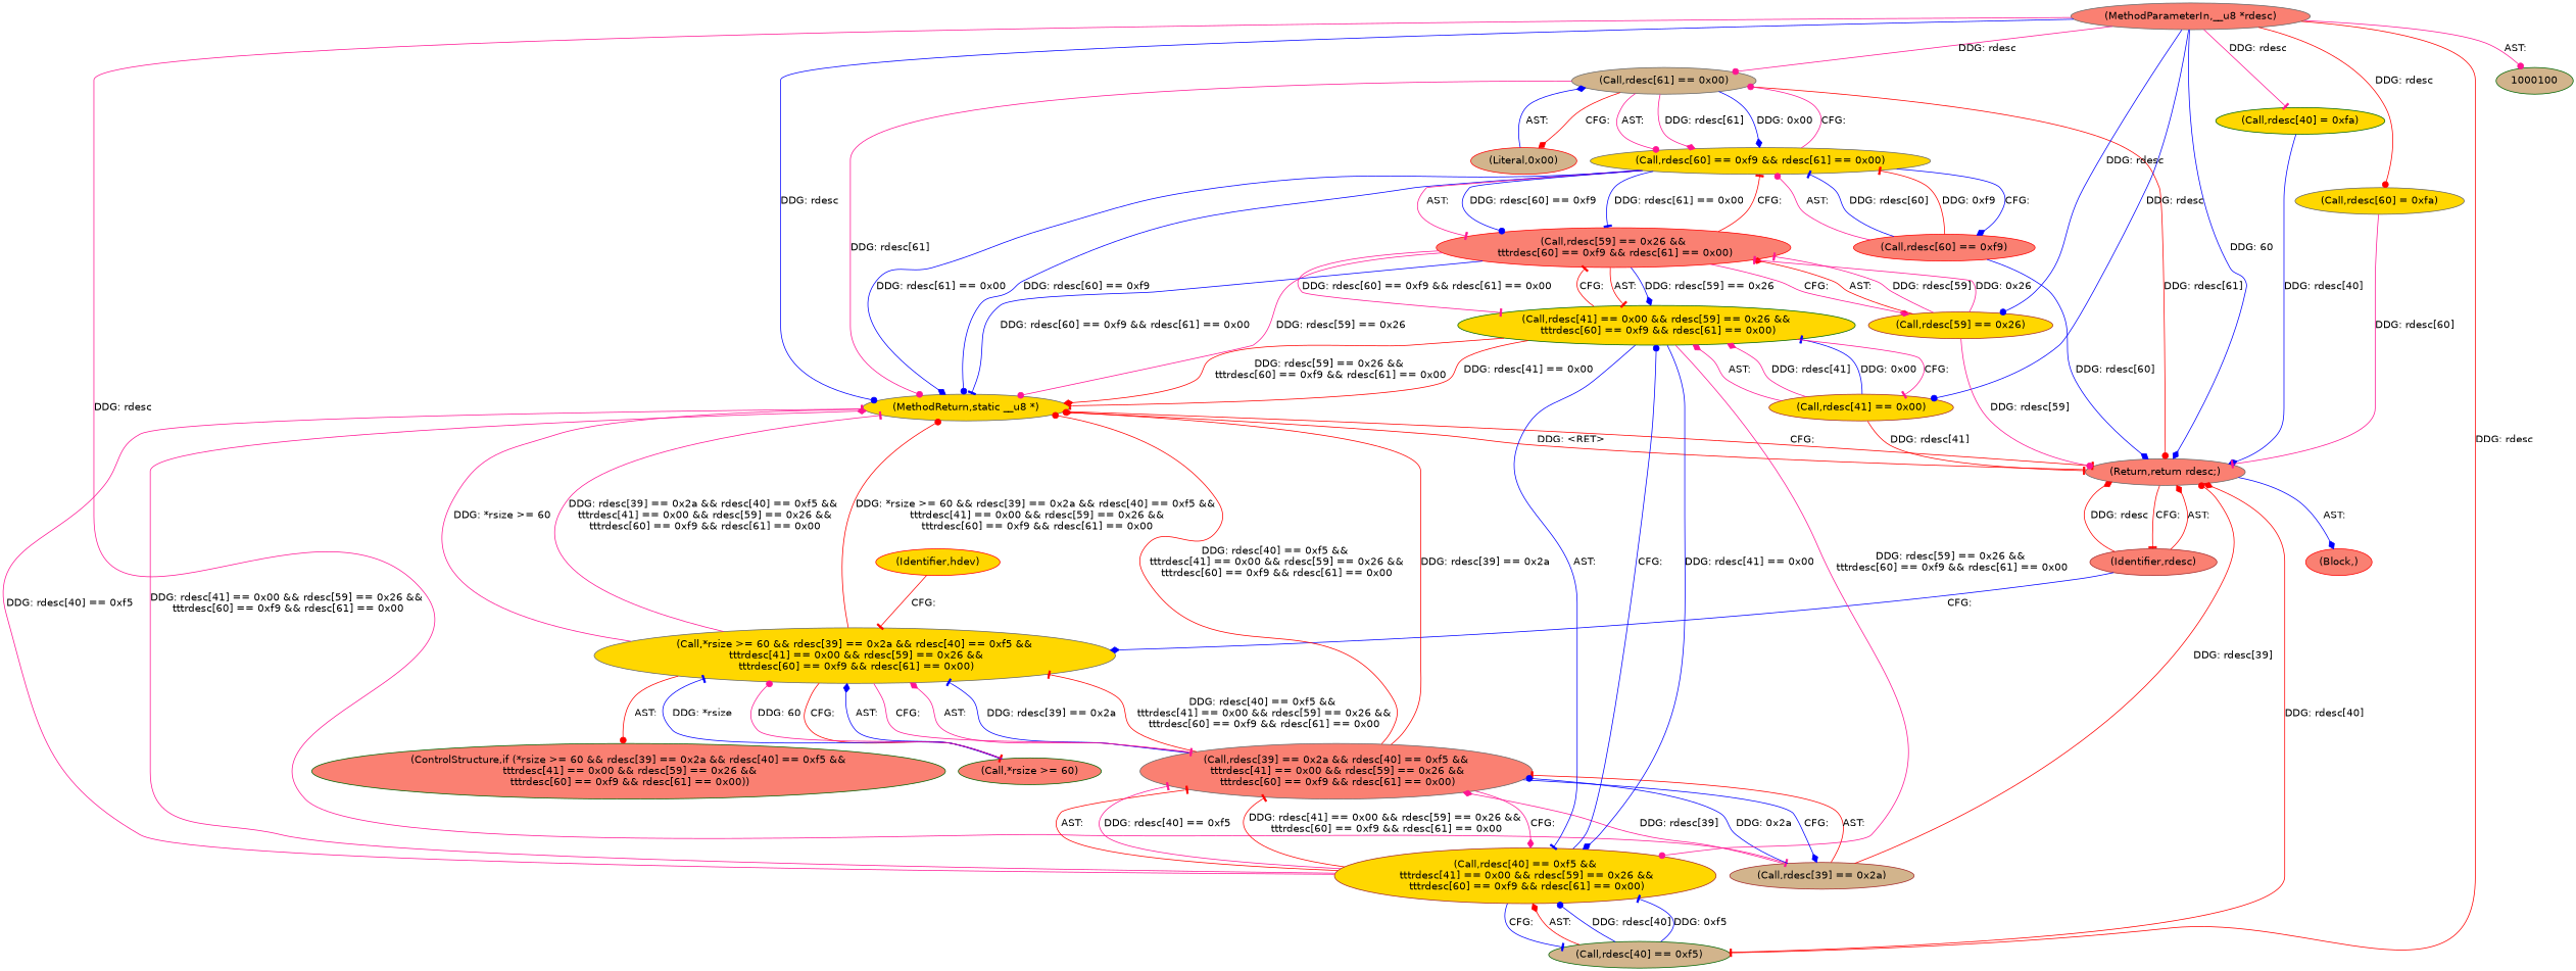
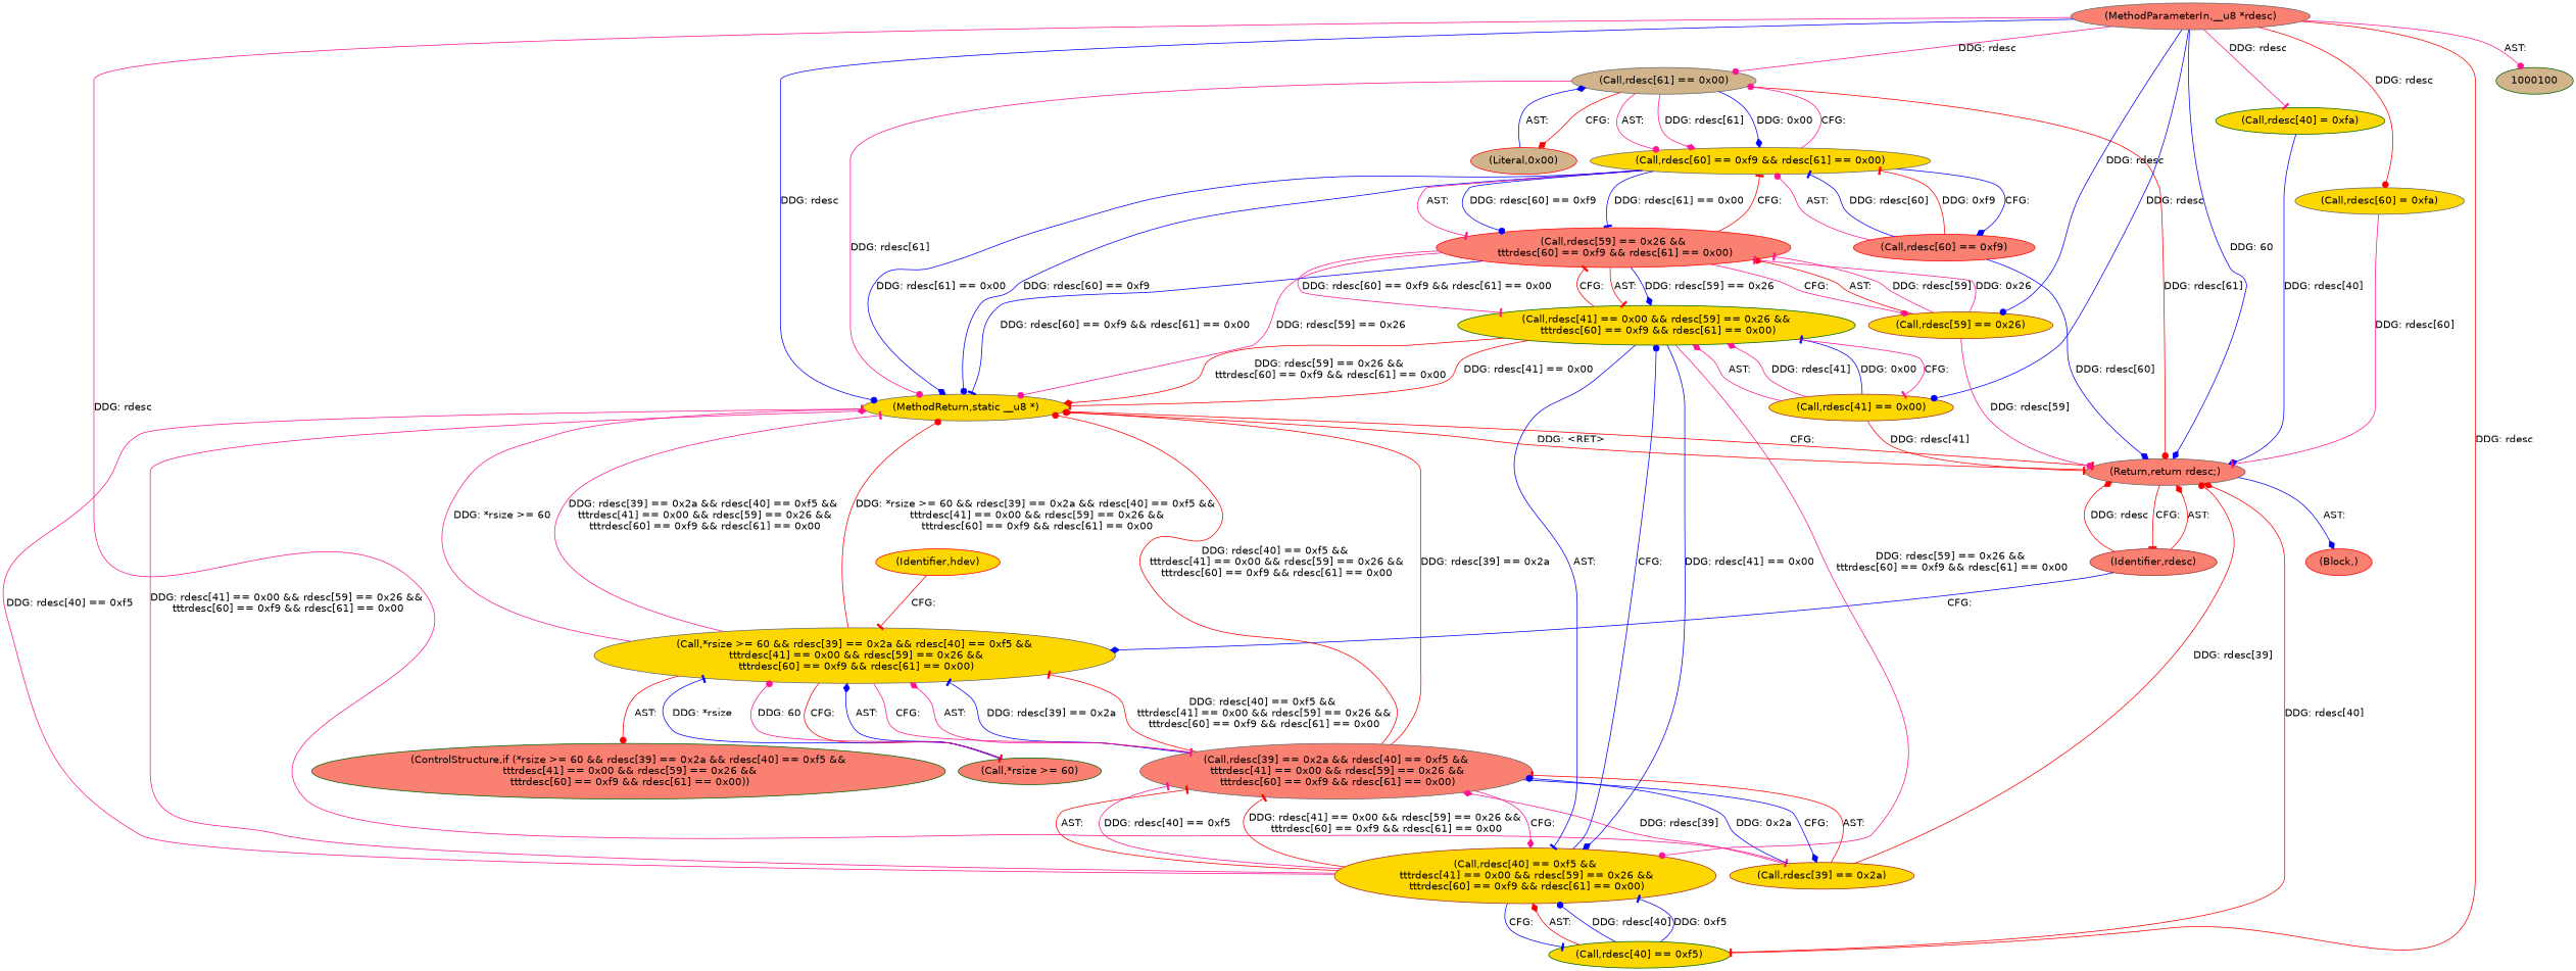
  digraph {
    fontname="DejaVu Sans"
    node [color=gray40 fillcolor=gold fontname="DejaVu Sans" style=filled]
    edge [arrowhead=tee color=deeppink fontname="DejaVu Sans"]
    n1 [fillcolor=tan label="(Call,rdesc[61] == 0x00)"]
    n2 [label="(Call,rdesc[60] == 0xf9 && rdesc[61] == 0x00)"]
    n3 [fillcolor=salmon label="(Return,return rdesc;)"]
    n4 [label="(MethodReturn,static __u8 *)"]
    n5 [color=red fillcolor=tan label="(Literal,0x00)"]
    n6 [color=red fillcolor=salmon label="(Call,rdesc[60] == 0xf9)"]
    n7 [color=red fillcolor=salmon label="(Call,rdesc[59] == 0x26 &&\n \t\t\trdesc[60] == 0xf9 && rdesc[61] == 0x00)"]
    n8 [color=brown fillcolor=salmon label="(Identifier,rdesc)"]
    n9 [color=red fillcolor=salmon label="(Block,)"]
    n10 [fillcolor=salmon label="(MethodParameterIn,__u8 *rdesc)"]
-   n11 [color=darkgreen fillcolor=tan label="(Call,rdesc[40] == 0xf5)"]
+   n11 [color=darkgreen label="(Call,rdesc[40] == 0xf5)"]
    n12 [color=brown label="(Call,rdesc[59] == 0x26)"]
    n13 [color=darkgreen label="(Call,rdesc[40] = 0xfa)"]
    n14 [label="(Call,rdesc[60] = 0xfa)"]
    n15 [color=brown label="(Call,rdesc[41] == 0x00)"]
-   n16 [color=brown fillcolor=tan label="(Call,rdesc[39] == 0x2a)"]
+   n16 [color=brown label="(Call,rdesc[39] == 0x2a)"]
    1000100 [color=darkgreen fillcolor=tan]
    n18 [color=brown label="(Call,rdesc[40] == 0xf5 &&\n \t\t\trdesc[41] == 0x00 && rdesc[59] == 0x26 &&\n \t\t\trdesc[60] == 0xf9 && rdesc[61] == 0x00)"]
    n19 [color=darkgreen label="(Call,rdesc[41] == 0x00 && rdesc[59] == 0x26 &&\n \t\t\trdesc[60] == 0xf9 && rdesc[61] == 0x00)"]
    n20 [fillcolor=salmon label="(Call,rdesc[39] == 0x2a && rdesc[40] == 0xf5 &&\n \t\t\trdesc[41] == 0x00 && rdesc[59] == 0x26 &&\n \t\t\trdesc[60] == 0xf9 && rdesc[61] == 0x00)"]
    n21 [label="(Call,*rsize >= 60 && rdesc[39] == 0x2a && rdesc[40] == 0xf5 &&\n \t\t\trdesc[41] == 0x00 && rdesc[59] == 0x26 &&\n \t\t\trdesc[60] == 0xf9 && rdesc[61] == 0x00)"]
    n22 [color=darkgreen fillcolor=salmon label="(ControlStructure,if (*rsize >= 60 && rdesc[39] == 0x2a && rdesc[40] == 0xf5 &&\n \t\t\trdesc[41] == 0x00 && rdesc[59] == 0x26 &&\n \t\t\trdesc[60] == 0xf9 && rdesc[61] == 0x00))"]
    n23 [color=darkgreen fillcolor=salmon label="(Call,*rsize >= 60)"]
    n24 [color=red label="(Identifier,hdev)"]
    n1 -> n2 [arrowhead=dot label="AST: "]
    n1 -> n2 [arrowhead=diamond label="DDG: rdesc[61]"]
    n1 -> n2 [arrowhead=diamond color=blue label="DDG: 0x00"]
    n1 -> n3 [arrowhead=dot color=red label="DDG: rdesc[61]"]
    n1 -> n4 [arrowhead=dot label="DDG: rdesc[61]"]
    n1 -> n5 [arrowhead=diamond color=red label="CFG: "]
    n2 -> n1 [arrowhead=dot label="CFG: "]
    n2 -> n4 [arrowhead=dot color=blue label="DDG: rdesc[60] == 0xf9"]
    n2 -> n4 [arrowhead=diamond color=blue label="DDG: rdesc[61] == 0x00"]
    n2 -> n6 [arrowhead=diamond color=blue label="CFG: "]
    n2 -> n7 [label="AST: "]
    n2 -> n7 [arrowhead=dot color=blue label="DDG: rdesc[60] == 0xf9"]
    n2 -> n7 [color=blue label="DDG: rdesc[61] == 0x00"]
    n3 -> n4 [arrowhead=diamond color=red label="DDG: <RET>"]
    n3 -> n8 [color=red label="CFG: "]
    n3 -> n9 [arrowhead=diamond color=blue label="AST: "]
    n4 -> n3 [color=red label="CFG: "]
    n5 -> n1 [arrowhead=diamond color=blue label="AST: "]
    n6 -> n2 [arrowhead=dot label="AST: "]
    n6 -> n2 [color=blue label="DDG: rdesc[60]"]
    n6 -> n2 [color=red label="DDG: 0xf9"]
    n6 -> n3 [arrowhead=diamond color=blue label="DDG: rdesc[60]"]
    n7 -> n2 [color=red label="CFG: "]
    n7 -> n4 [arrowhead=dot label="DDG: rdesc[59] == 0x26"]
    n7 -> n4 [color=blue label="DDG: rdesc[60] == 0xf9 && rdesc[61] == 0x00"]
    n7 -> n12 [arrowhead=diamond label="CFG: "]
    n7 -> n19 [color=red label="AST: "]
    n7 -> n19 [arrowhead=diamond color=blue label="DDG: rdesc[59] == 0x26"]
    n7 -> n19 [label="DDG: rdesc[60] == 0xf9 && rdesc[61] == 0x00"]
    n8 -> n3 [arrowhead=diamond color=red label="AST: "]
    n8 -> n3 [arrowhead=diamond color=red label="DDG: rdesc"]
    n8 -> n21 [arrowhead=diamond color=blue label="CFG: "]
    n10 -> n1 [arrowhead=dot label="DDG: rdesc"]
    n10 -> n3 [arrowhead=diamond color=blue label="DDG: 60"]
    n10 -> n4 [arrowhead=dot color=blue label="DDG: rdesc"]
    n10 -> n11 [color=red label="DDG: rdesc"]
    n10 -> n12 [arrowhead=dot color=blue label="DDG: rdesc"]
    n10 -> n13 [label="DDG: rdesc"]
    n10 -> n14 [arrowhead=dot color=red label="DDG: rdesc"]
    n10 -> n15 [arrowhead=dot color=blue label="DDG: rdesc"]
    n10 -> n16 [label="DDG: rdesc"]
    n10 -> 1000100 [arrowhead=dot label="AST: "]
    n11 -> n3 [arrowhead=diamond color=red label="DDG: rdesc[40]"]
    n11 -> n18 [arrowhead=diamond color=red label="AST: "]
    n11 -> n18 [arrowhead=dot color=blue label="DDG: rdesc[40]"]
    n11 -> n18 [color=blue label="DDG: 0xf5"]
    n12 -> n3 [arrowhead=dot label="DDG: rdesc[59]"]
    n12 -> n7 [arrowhead=diamond color=red label="AST: "]
    n12 -> n7 [label="DDG: rdesc[59]"]
    n12 -> n7 [label="DDG: 0x26"]
    n13 -> n3 [arrowhead=diamond color=blue label="DDG: rdesc[40]"]
    n14 -> n3 [label="DDG: rdesc[60]"]
    n15 -> n3 [color=red label="DDG: rdesc[41]"]
    n15 -> n19 [arrowhead=diamond label="AST: "]
    n15 -> n19 [arrowhead=diamond label="DDG: rdesc[41]"]
    n15 -> n19 [color=blue label="DDG: 0x00"]
    n16 -> n3 [arrowhead=dot color=red label="DDG: rdesc[39]"]
    n16 -> n20 [color=red label="AST: "]
    n16 -> n20 [arrowhead=diamond label="DDG: rdesc[39]"]
    n16 -> n20 [arrowhead=dot color=blue label="DDG: 0x2a"]
    n18 -> n4 [label="DDG: rdesc[40] == 0xf5"]
    n18 -> n4 [arrowhead=diamond label="DDG: rdesc[41] == 0x00 && rdesc[59] == 0x26 &&\n \t\t\trdesc[60] == 0xf9 && rdesc[61] == 0x00"]
    n18 -> n11 [color=blue label="CFG: "]
    n18 -> n19 [arrowhead=dot color=blue label="CFG: "]
    n18 -> n20 [color=red label="AST: "]
    n18 -> n20 [label="DDG: rdesc[40] == 0xf5"]
    n18 -> n20 [color=red label="DDG: rdesc[41] == 0x00 && rdesc[59] == 0x26 &&\n \t\t\trdesc[60] == 0xf9 && rdesc[61] == 0x00"]
    n19 -> n4 [arrowhead=diamond color=red label="DDG: rdesc[59] == 0x26 &&\n \t\t\trdesc[60] == 0xf9 && rdesc[61] == 0x00"]
    n19 -> n4 [color=red label="DDG: rdesc[41] == 0x00"]
    n19 -> n7 [color=red label="CFG: "]
    n19 -> n15 [label="CFG: "]
    n19 -> n18 [color=blue label="AST: "]
    n19 -> n18 [arrowhead=diamond color=blue label="DDG: rdesc[41] == 0x00"]
    n19 -> n18 [arrowhead=dot label="DDG: rdesc[59] == 0x26 &&\n \t\t\trdesc[60] == 0xf9 && rdesc[61] == 0x00"]
    n20 -> n4 [arrowhead=dot color=red label="DDG: rdesc[40] == 0xf5 &&\n \t\t\trdesc[41] == 0x00 && rdesc[59] == 0x26 &&\n \t\t\trdesc[60] == 0xf9 && rdesc[61] == 0x00"]
    n20 -> n4 [arrowhead=dot color=red label="DDG: rdesc[39] == 0x2a"]
    n20 -> n16 [arrowhead=diamond color=blue label="CFG: "]
    n20 -> n18 [arrowhead=diamond label="CFG: "]
    n20 -> n21 [arrowhead=diamond label="AST: "]
    n20 -> n21 [color=blue label="DDG: rdesc[39] == 0x2a"]
    n20 -> n21 [color=red label="DDG: rdesc[40] == 0xf5 &&\n \t\t\trdesc[41] == 0x00 && rdesc[59] == 0x26 &&\n \t\t\trdesc[60] == 0xf9 && rdesc[61] == 0x00"]
    n21 -> n4 [label="DDG: *rsize >= 60"]
    n21 -> n4 [label="DDG: rdesc[39] == 0x2a && rdesc[40] == 0xf5 &&\n \t\t\trdesc[41] == 0x00 && rdesc[59] == 0x26 &&\n \t\t\trdesc[60] == 0xf9 && rdesc[61] == 0x00"]
    n21 -> n4 [arrowhead=dot color=red label="DDG: *rsize >= 60 && rdesc[39] == 0x2a && rdesc[40] == 0xf5 &&\n \t\t\trdesc[41] == 0x00 && rdesc[59] == 0x26 &&\n \t\t\trdesc[60] == 0xf9 && rdesc[61] == 0x00"]
    n21 -> n20 [label="CFG: "]
    n21 -> n22 [arrowhead=dot color=red label="AST: "]
    n21 -> n23 [color=red label="CFG: "]
    n23 -> n21 [arrowhead=diamond color=blue label="AST: "]
    n23 -> n21 [color=blue label="DDG: *rsize"]
    n23 -> n21 [arrowhead=dot label="DDG: 60"]
    n24 -> n21 [color=red label="CFG: "]
  }
